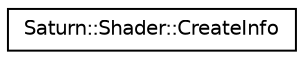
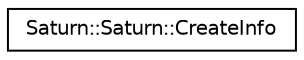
  digraph {
    rankdir=TB
-   n1 [color=black fillcolor=white fontname=Helvetica fontsize=10 height=0.2 label="Saturn::Shader::CreateInfo" shape=record style=filled width=0.4]
+   n1 [color=black fillcolor=white fontname=Helvetica fontsize=10 height=0.2 label="Saturn::Saturn::CreateInfo" shape=record style=filled width=0.4]
  }
